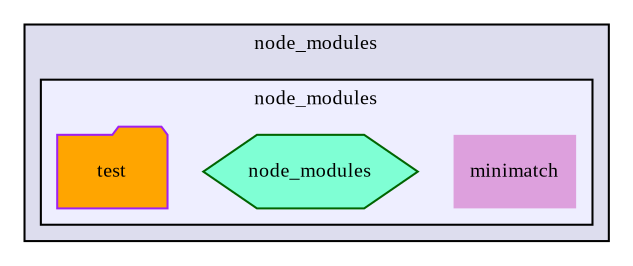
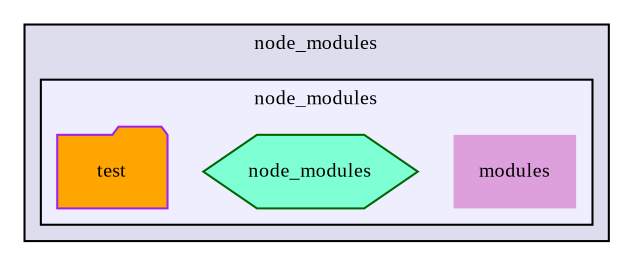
  digraph {
    compound=true
    fontname="Liberation Serif"
    node [fontname="Liberation Serif" fontsize=10 style=filled]
-   n1 [label=minimatch shape=plaintext fillcolor=plum color=black]
+   n1 [label=modules shape=plaintext fillcolor=plum color=black]
    n2 [color=darkgreen fillcolor=aquamarine label=node_modules shape=hexagon]
    n3 [color=purple fillcolor=orange label=test shape=folder]
    subgraph cluster_1 {
      bgcolor="#ddddee"
      fontsize=10
      label=node_modules
      pencolor=black
      subgraph cluster_2 {
        bgcolor="#eeeeff"
        fontsize=10
        pencolor=black
        n1
        n2
        n3
      }
    }
  }
